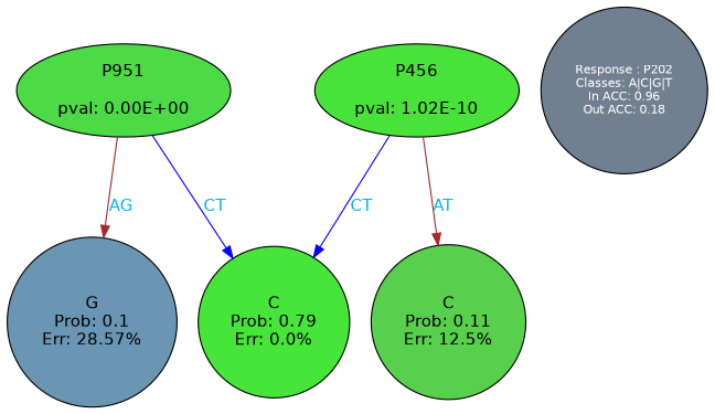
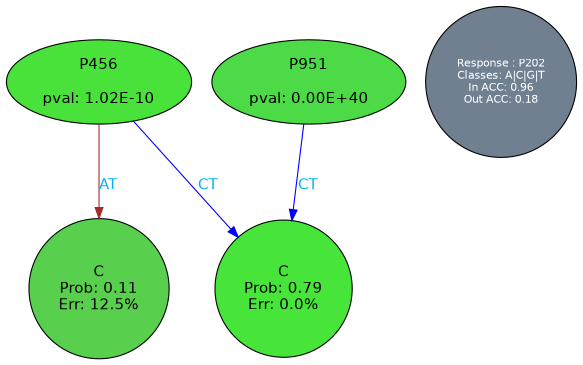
  digraph {
    ranksep=equally
    splines=polylines
    node [color=black fontname=helvetica shape=circle style="filled, rounded"]
    edge [color=brown fontcolor=deepskyblue2 fontname=helvetica]
-   n1 [fillcolor="#6a95b3" label="G\nProb: 0.1\nErr: 28.57%"]
    n2 [fillcolor="#59cf4e" label="C\nProb: 0.11\nErr: 12.5%"]
    n3 [fillcolor="#47e539" label="C\nProb: 0.79\nErr: 0.0%"]
    n4 [align=left fillcolor=slategray fontcolor=white fontsize=10 label="Response : P202\nClasses: A|C|G|T\nIn ACC: 0.96\nOut ACC: 0.18\n" style=filled]
-   n5 [fillcolor="#4cda47" label="P951\n\npval: 0.00E+00" shape=ellipse]
+   n5 [fillcolor="#4cda47" label="P951\n\npval: 0.00E+40" shape=ellipse]
    n6 [fillcolor="#49e23b" label="P456\n\npval: 1.02E-10" shape=ellipse]
    subgraph sub_1 {
      rank=same
-     n1
      n2
      n3
    }
    subgraph sub_2 {
      rank=same
      n4
      n5
    }
-   n5 -> n1 [label=AG]
    n5 -> n3 [color=blue label=CT]
    n6 -> n2 [label=AT]
    n6 -> n3 [color=blue label=CT]
  }
